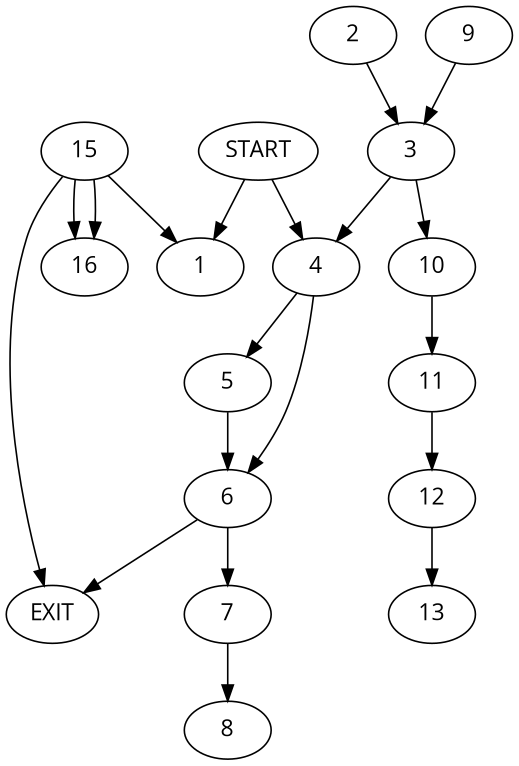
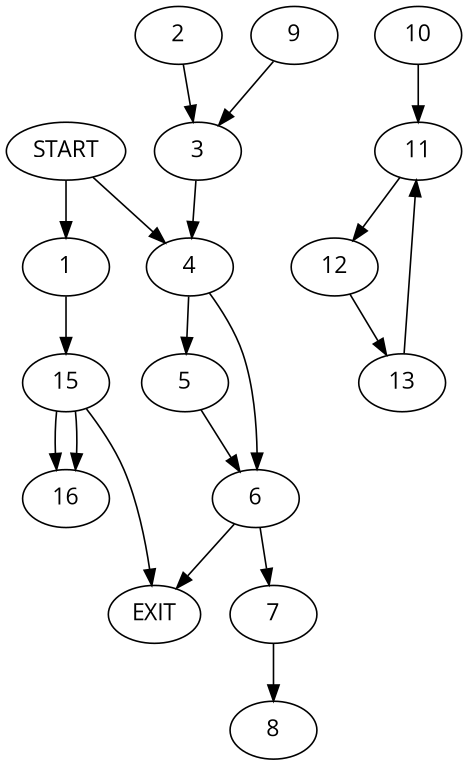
  digraph {
    fontname="Open Sans"
    node [fontname="Open Sans"]
    edge [fontname="Open Sans"]
    n1 [label=START]
    1
    4
    15
    2
    3
    16
    n8 [label=EXIT]
    10
    5
    6
    11
    7
    8
    9
    12
    13
    n1 -> 1
    n1 -> 4
-   15 -> 1
+   1 -> 15
    4 -> 5
    4 -> 6
    15 -> 16
    15 -> 16 [tailport=s2]
    15 -> n8
    2 -> 3
    3 -> 4
-   3 -> 10
    10 -> 11
    5 -> 6
    6 -> n8
    6 -> 7
    11 -> 12
    7 -> 8
    9 -> 3
    12 -> 13
+   13 -> 11
  }
